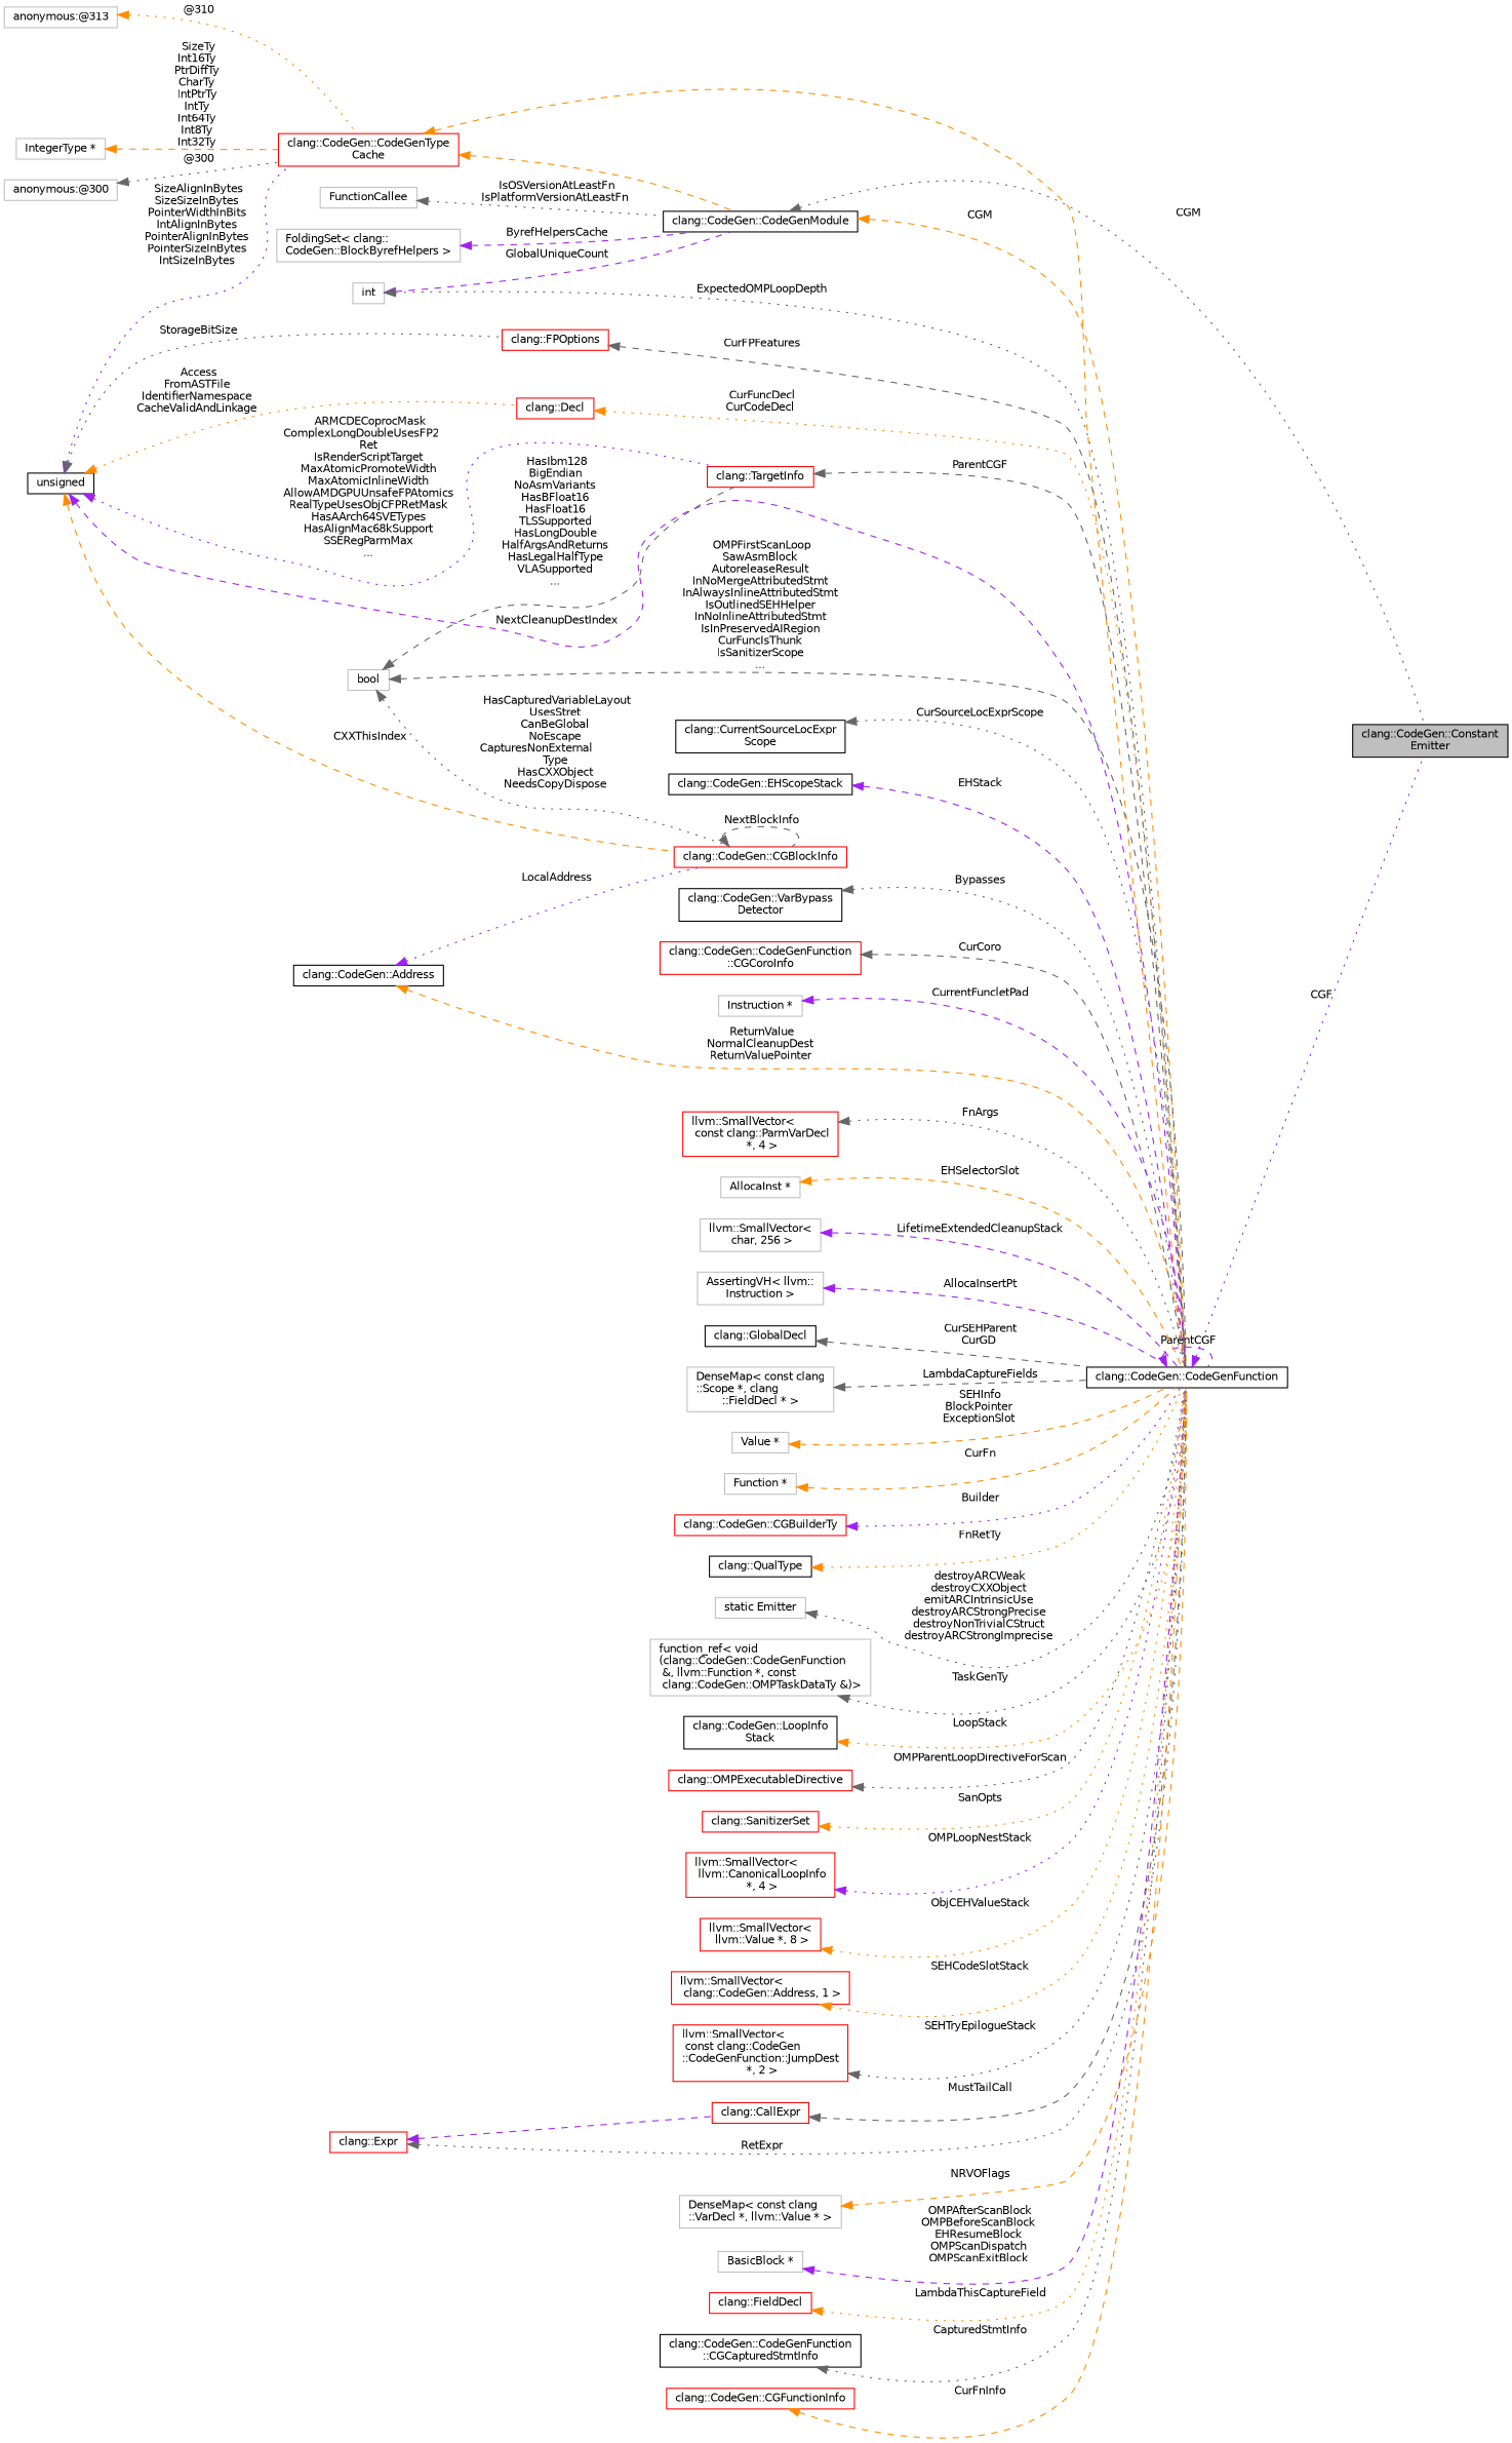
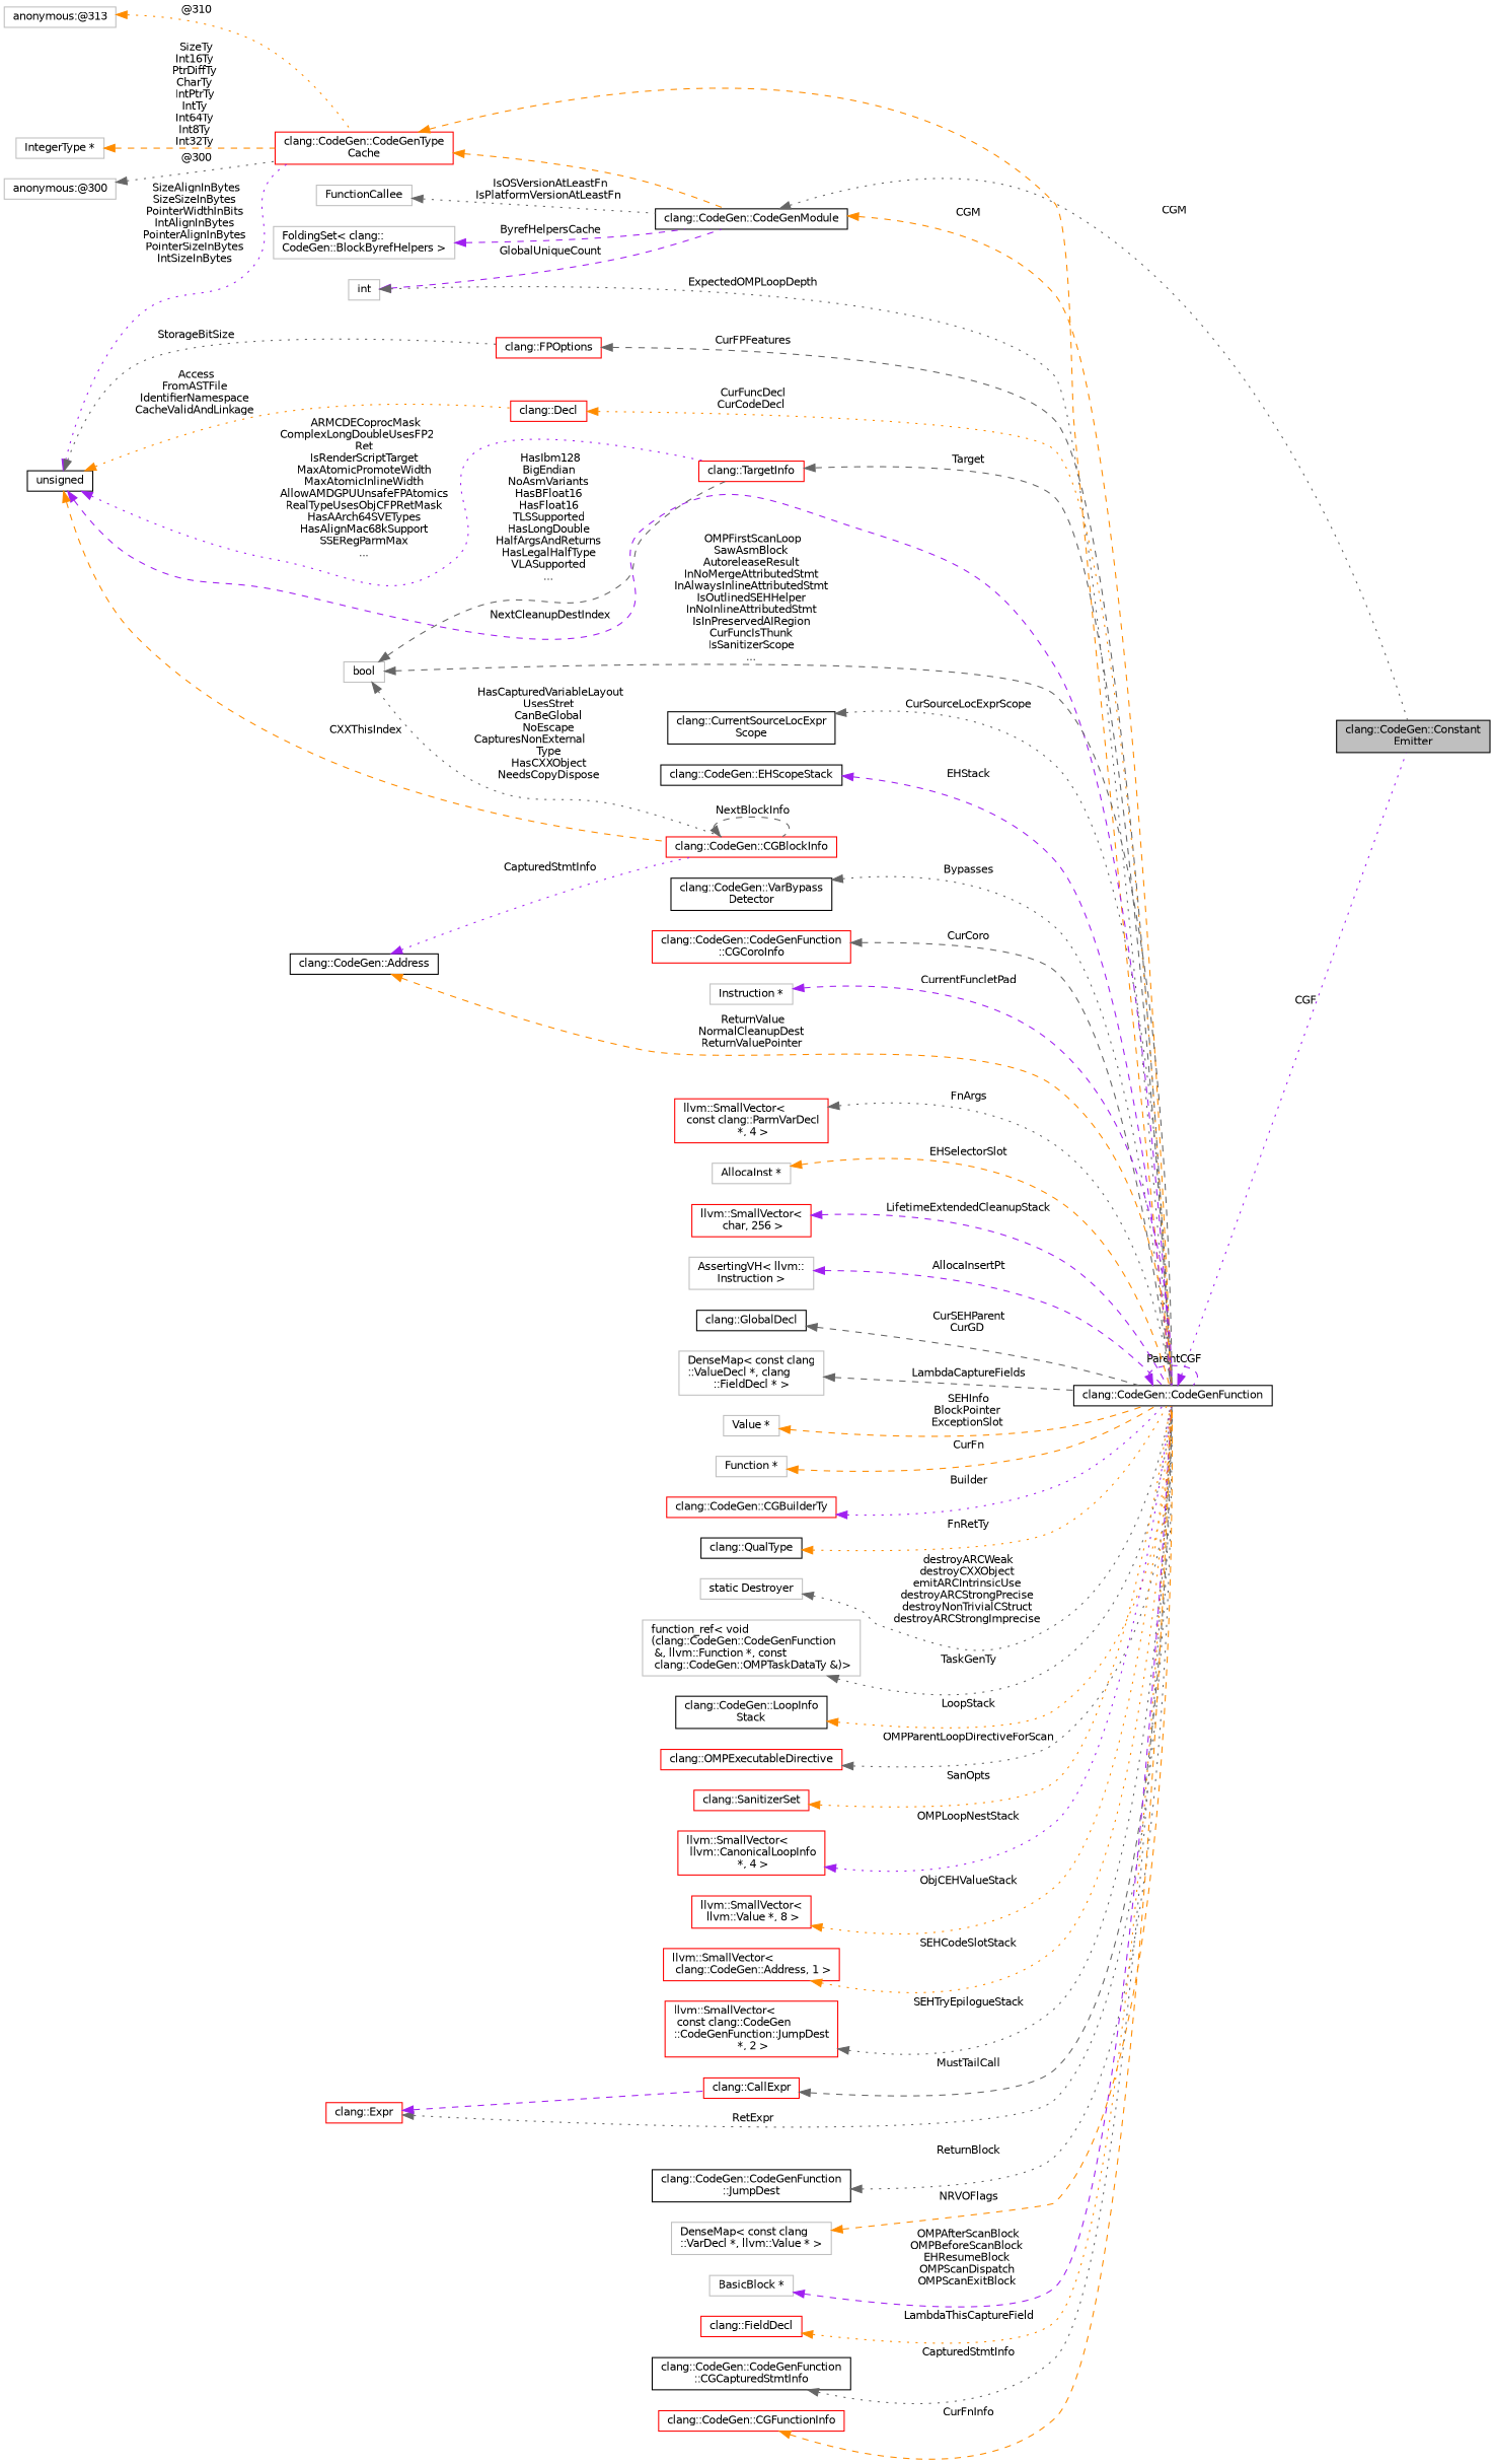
  digraph {
    rankdir=LR
    node [color=red fontname=Helvetica fontsize=10 shape=record]
    edge [color=gray40 dir=back fontname=Helvetica fontsize=10 labelfontname=Helvetica labelfontsize=10 style=dotted]
    n1 [color=black fillcolor=grey75 fontcolor=black height=0.2 label="clang::CodeGen::Constant\lEmitter" style=filled width=0.4]
    n2 [color=black height=0.2 label="clang::CodeGen::CodeGenModule" width=0.4]
    n3 [color=black height=0.2 label="clang::CodeGen::CodeGenFunction" width=0.4]
    n4 [height=0.2 label="clang::CodeGen::CodeGenType\lCache" width=0.4]
    n5 [color=grey75 height=0.2 label="anonymous:@313" width=0.4]
    n6 [color=grey75 height=0.2 label="IntegerType *" width=0.4]
    n7 [color=grey75 height=0.2 label="anonymous:@300" width=0.4]
    n8 [color=black height=0.2 label=unsigned width=0.4]
    n9 [height=0.2 label="clang::FPOptions" width=0.4]
    n10 [height=0.2 label="clang::CodeGen::CGBlockInfo" width=0.4]
    n11 [height=0.2 label="clang::TargetInfo" width=0.4]
    n12 [height=0.2 label="clang::Decl" width=0.4]
    n13 [color=grey75 height=0.2 label="FoldingSet\< clang::\lCodeGen::BlockByrefHelpers \>" width=0.4]
    n14 [color=grey75 height=0.2 label=FunctionCallee width=0.4]
    n15 [color=grey75 height=0.2 label=int width=0.4]
    n16 [color=black height=0.2 label="clang::CurrentSourceLocExpr\lScope" width=0.4]
    n17 [color=black height=0.2 label="clang::CodeGen::EHScopeStack" width=0.4]
    n18 [color=black height=0.2 label="clang::CodeGen::VarBypass\lDetector" width=0.4]
    n19 [color=black height=0.2 label="clang::CodeGen::Address" width=0.4]
    n20 [height=0.2 label="clang::CodeGen::CodeGenFunction\l::CGCoroInfo" width=0.4]
    n21 [color=grey75 height=0.2 label="Instruction *" width=0.4]
    n22 [color=grey75 height=0.2 label=bool width=0.4]
    n23 [height=0.2 label="llvm::SmallVector\<\l const clang::ParmVarDecl\l *, 4 \>" width=0.4]
    n24 [color=grey75 height=0.2 label="AllocaInst *" width=0.4]
-   n25 [color=grey75 height=0.2 label="llvm::SmallVector\<\l char, 256 \>" width=0.4]
+   n25 [height=0.2 label="llvm::SmallVector\<\l char, 256 \>" width=0.4]
    n26 [color=grey75 height=0.2 label="AssertingVH\< llvm::\lInstruction \>" width=0.4]
    n27 [color=black height=0.2 label="clang::GlobalDecl" width=0.4]
-   n28 [color=grey75 height=0.2 label="DenseMap\< const clang\l::Scope *, clang\l::FieldDecl * \>" width=0.4]
+   n28 [color=grey75 height=0.2 label="DenseMap\< const clang\l::ValueDecl *, clang\l::FieldDecl * \>" width=0.4]
    n29 [color=grey75 height=0.2 label="Value *" width=0.4]
    n30 [color=grey75 height=0.2 label="Function *" width=0.4]
    n31 [height=0.2 label="clang::CodeGen::CGBuilderTy" width=0.4]
    n32 [color=black height=0.2 label="clang::QualType" width=0.4]
-   n33 [color=grey75 height=0.2 label="static Emitter" width=0.4]
+   n33 [color=grey75 height=0.2 label="static Destroyer" width=0.4]
    n34 [color=grey75 height=0.2 label="function_ref\< void\l(clang::CodeGen::CodeGenFunction\l &, llvm::Function *, const\l clang::CodeGen::OMPTaskDataTy &)\>" width=0.4]
    n35 [color=black height=0.2 label="clang::CodeGen::LoopInfo\lStack" width=0.4]
    n36 [height=0.2 label="clang::OMPExecutableDirective" width=0.4]
    n37 [height=0.2 label="clang::SanitizerSet" width=0.4]
    n38 [height=0.2 label="llvm::SmallVector\<\l llvm::CanonicalLoopInfo\l *, 4 \>" width=0.4]
    n39 [height=0.2 label="llvm::SmallVector\<\l llvm::Value *, 8 \>" width=0.4]
    n40 [height=0.2 label="llvm::SmallVector\<\l clang::CodeGen::Address, 1 \>" width=0.4]
    n41 [height=0.2 label="llvm::SmallVector\<\l const clang::CodeGen\l::CodeGenFunction::JumpDest\l *, 2 \>" width=0.4]
    n42 [height=0.2 label="clang::Expr" width=0.4]
    n43 [height=0.2 label="clang::CallExpr" width=0.4]
+   n44 [color=black height=0.2 label="clang::CodeGen::CodeGenFunction\l::JumpDest" width=0.4]
    n45 [color=grey75 height=0.2 label="DenseMap\< const clang\l::VarDecl *, llvm::Value * \>" width=0.4]
    n46 [color=grey75 height=0.2 label="BasicBlock *" width=0.4]
    n47 [height=0.2 label="clang::FieldDecl" width=0.4]
    n48 [color=black height=0.2 label="clang::CodeGen::CodeGenFunction\l::CGCapturedStmtInfo" width=0.4]
    n49 [height=0.2 label="clang::CodeGen::CGFunctionInfo" width=0.4]
    n2 -> n1 [label=" CGM"]
    n2 -> n3 [color=darkorange label=" CGM" style=dashed]
    n3 -> n1 [color=purple label=" CGF"]
    n3 -> n3 [color=purple label=" ParentCGF" style=dashed]
    n4 -> n2 [color=darkorange style=dashed]
    n4 -> n3 [color=darkorange style=dashed]
    n5 -> n4 [color=darkorange label=" @310"]
    n6 -> n4 [color=darkorange label=" SizeTy\nInt16Ty\nPtrDiffTy\nCharTy\nIntPtrTy\nIntTy\nInt64Ty\nInt8Ty\nInt32Ty" style=dashed]
    n7 -> n4 [label=" @300"]
    n8 -> n3 [color=purple label=" NextCleanupDestIndex" style=dashed]
    n8 -> n4 [color=purple label=" SizeAlignInBytes\nSizeSizeInBytes\nPointerWidthInBits\nIntAlignInBytes\nPointerAlignInBytes\nPointerSizeInBytes\nIntSizeInBytes"]
    n8 -> n9 [label=" StorageBitSize"]
    n8 -> n10 [color=darkorange label=" CXXThisIndex" style=dashed]
    n8 -> n11 [color=purple label=" ARMCDECoprocMask\nComplexLongDoubleUsesFP2\lRet\nIsRenderScriptTarget\nMaxAtomicPromoteWidth\nMaxAtomicInlineWidth\nAllowAMDGPUUnsafeFPAtomics\nRealTypeUsesObjCFPRetMask\nHasAArch64SVETypes\nHasAlignMac68kSupport\nSSERegParmMax\n..."]
    n8 -> n12 [color=darkorange label=" Access\nFromASTFile\nIdentifierNamespace\nCacheValidAndLinkage"]
    n9 -> n3 [label=" CurFPFeatures" style=dashed]
    n10 -> n10 [label=" NextBlockInfo" style=dashed]
-   n11 -> n3 [label=" ParentCGF" style=dashed]
+   n11 -> n3 [label=" Target" style=dashed]
    n12 -> n3 [color=darkorange label=" CurFuncDecl\nCurCodeDecl"]
    n13 -> n2 [color=purple label=" ByrefHelpersCache" style=dashed]
    n14 -> n2 [label=" IsOSVersionAtLeastFn\nIsPlatformVersionAtLeastFn"]
    n15 -> n2 [color=purple label=" GlobalUniqueCount" style=dashed]
    n15 -> n3 [label=" ExpectedOMPLoopDepth"]
    n16 -> n3 [label=" CurSourceLocExprScope"]
    n17 -> n3 [color=purple label=" EHStack" style=dashed]
    n18 -> n3 [label=" Bypasses"]
    n19 -> n3 [color=darkorange label=" ReturnValue\nNormalCleanupDest\nReturnValuePointer" style=dashed]
-   n19 -> n10 [color=purple label=" LocalAddress"]
+   n19 -> n10 [color=purple label=" CapturedStmtInfo"]
    n20 -> n3 [label=" CurCoro" style=dashed]
    n21 -> n3 [color=purple label=" CurrentFuncletPad" style=dashed]
    n22 -> n3 [label=" OMPFirstScanLoop\nSawAsmBlock\nAutoreleaseResult\nInNoMergeAttributedStmt\nInAlwaysInlineAttributedStmt\nIsOutlinedSEHHelper\nInNoInlineAttributedStmt\nIsInPreservedAIRegion\nCurFuncIsThunk\nIsSanitizerScope\n..." style=dashed]
    n22 -> n10 [label=" HasCapturedVariableLayout\nUsesStret\nCanBeGlobal\nNoEscape\nCapturesNonExternal\lType\nHasCXXObject\nNeedsCopyDispose"]
    n22 -> n11 [label=" HasIbm128\nBigEndian\nNoAsmVariants\nHasBFloat16\nHasFloat16\nTLSSupported\nHasLongDouble\nHalfArgsAndReturns\nHasLegalHalfType\nVLASupported\n..." style=dashed]
    n23 -> n3 [label=" FnArgs"]
    n24 -> n3 [color=darkorange label=" EHSelectorSlot" style=dashed]
    n25 -> n3 [color=purple label=" LifetimeExtendedCleanupStack" style=dashed]
    n26 -> n3 [color=purple label=" AllocaInsertPt" style=dashed]
    n27 -> n3 [label=" CurSEHParent\nCurGD" style=dashed]
    n28 -> n3 [label=" LambdaCaptureFields" style=dashed]
    n29 -> n3 [color=darkorange label=" SEHInfo\nBlockPointer\nExceptionSlot" style=dashed]
    n30 -> n3 [color=darkorange label=" CurFn" style=dashed]
    n31 -> n3 [color=purple label=" Builder"]
    n32 -> n3 [color=darkorange label=" FnRetTy"]
    n33 -> n3 [label=" destroyARCWeak\ndestroyCXXObject\nemitARCIntrinsicUse\ndestroyARCStrongPrecise\ndestroyNonTrivialCStruct\ndestroyARCStrongImprecise"]
    n34 -> n3 [label=" TaskGenTy"]
    n35 -> n3 [color=darkorange label=" LoopStack"]
    n36 -> n3 [label=" OMPParentLoopDirectiveForScan"]
    n37 -> n3 [color=darkorange label=" SanOpts"]
    n38 -> n3 [color=purple label=" OMPLoopNestStack"]
    n39 -> n3 [color=darkorange label=" ObjCEHValueStack"]
    n40 -> n3 [color=darkorange label=" SEHCodeSlotStack"]
    n41 -> n3 [label=" SEHTryEpilogueStack"]
    n42 -> n3 [label=" RetExpr"]
    n42 -> n43 [color=purple style=dashed]
    n43 -> n3 [label=" MustTailCall" style=dashed]
+   n44 -> n3 [label=" ReturnBlock"]
    n45 -> n3 [color=darkorange label=" NRVOFlags" style=dashed]
    n46 -> n3 [color=purple label=" OMPAfterScanBlock\nOMPBeforeScanBlock\nEHResumeBlock\nOMPScanDispatch\nOMPScanExitBlock" style=dashed]
    n47 -> n3 [color=darkorange label=" LambdaThisCaptureField"]
    n48 -> n3 [label=" CapturedStmtInfo"]
    n49 -> n3 [color=darkorange label=" CurFnInfo" style=dashed]
  }
